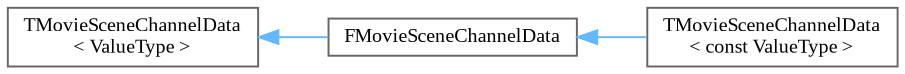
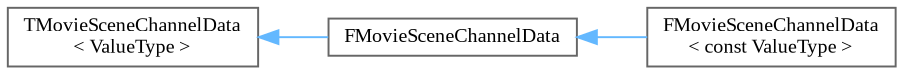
  digraph {
    fontname="Liberation Serif"
    rankdir=LR
    node [color=grey40 fillcolor=white fontname="Liberation Serif" fontsize=10 shape=box style=filled]
    edge [color=steelblue1 dir=back fontname="Liberation Serif" fontsize=10 labelfontname=Helvetica labelfontsize=10 style=solid]
    n1 [height=0.2 label=FMovieSceneChannelData width=0.4]
-   n2 [height=0.2 label="TMovieSceneChannelData\l\< const ValueType \>" width=0.4]
+   n2 [height=0.2 label="FMovieSceneChannelData\l\< const ValueType \>" width=0.4]
    n3 [height=0.2 label="TMovieSceneChannelData\l\< ValueType \>" width=0.4]
    n1 -> n2
    n3 -> n1
  }
